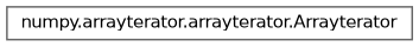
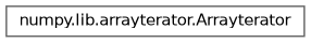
  digraph {
    rankdir=LR
-   n1 [color=grey40 fillcolor=white fontname=Helvetica fontsize=10 height=0.2 label="numpy.arrayterator.arrayterator.Arrayterator" shape=box style=filled width=0.4]
+   n1 [color=grey40 fillcolor=white fontname=Helvetica fontsize=10 height=0.2 label="numpy.lib.arrayterator.Arrayterator" shape=box style=filled width=0.4]
  }
